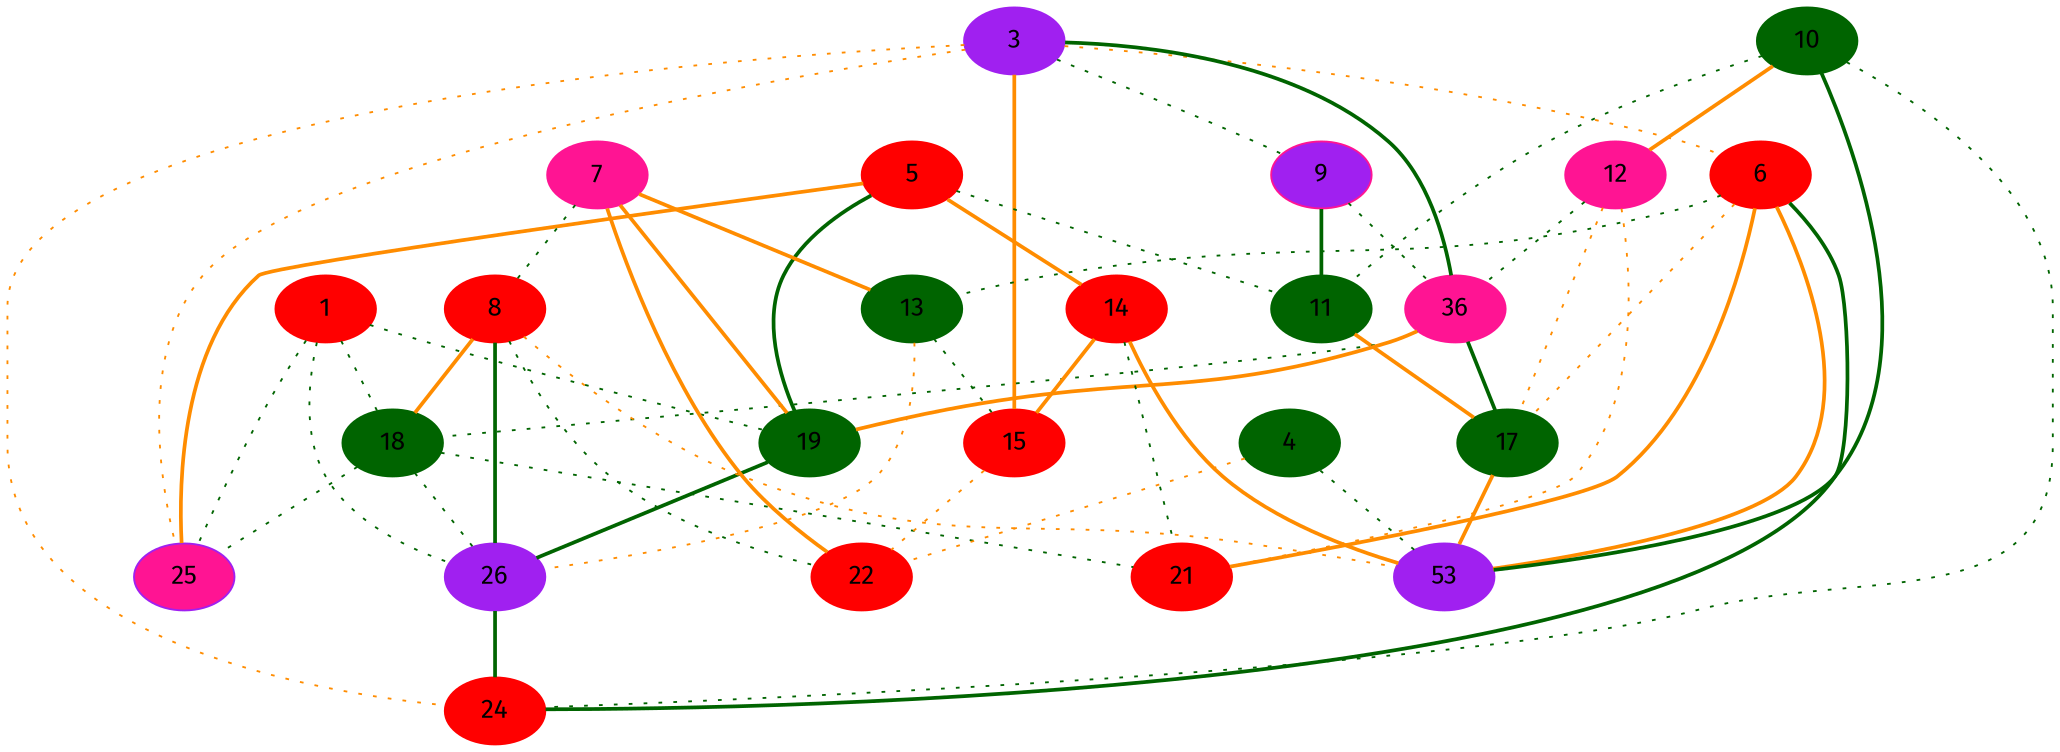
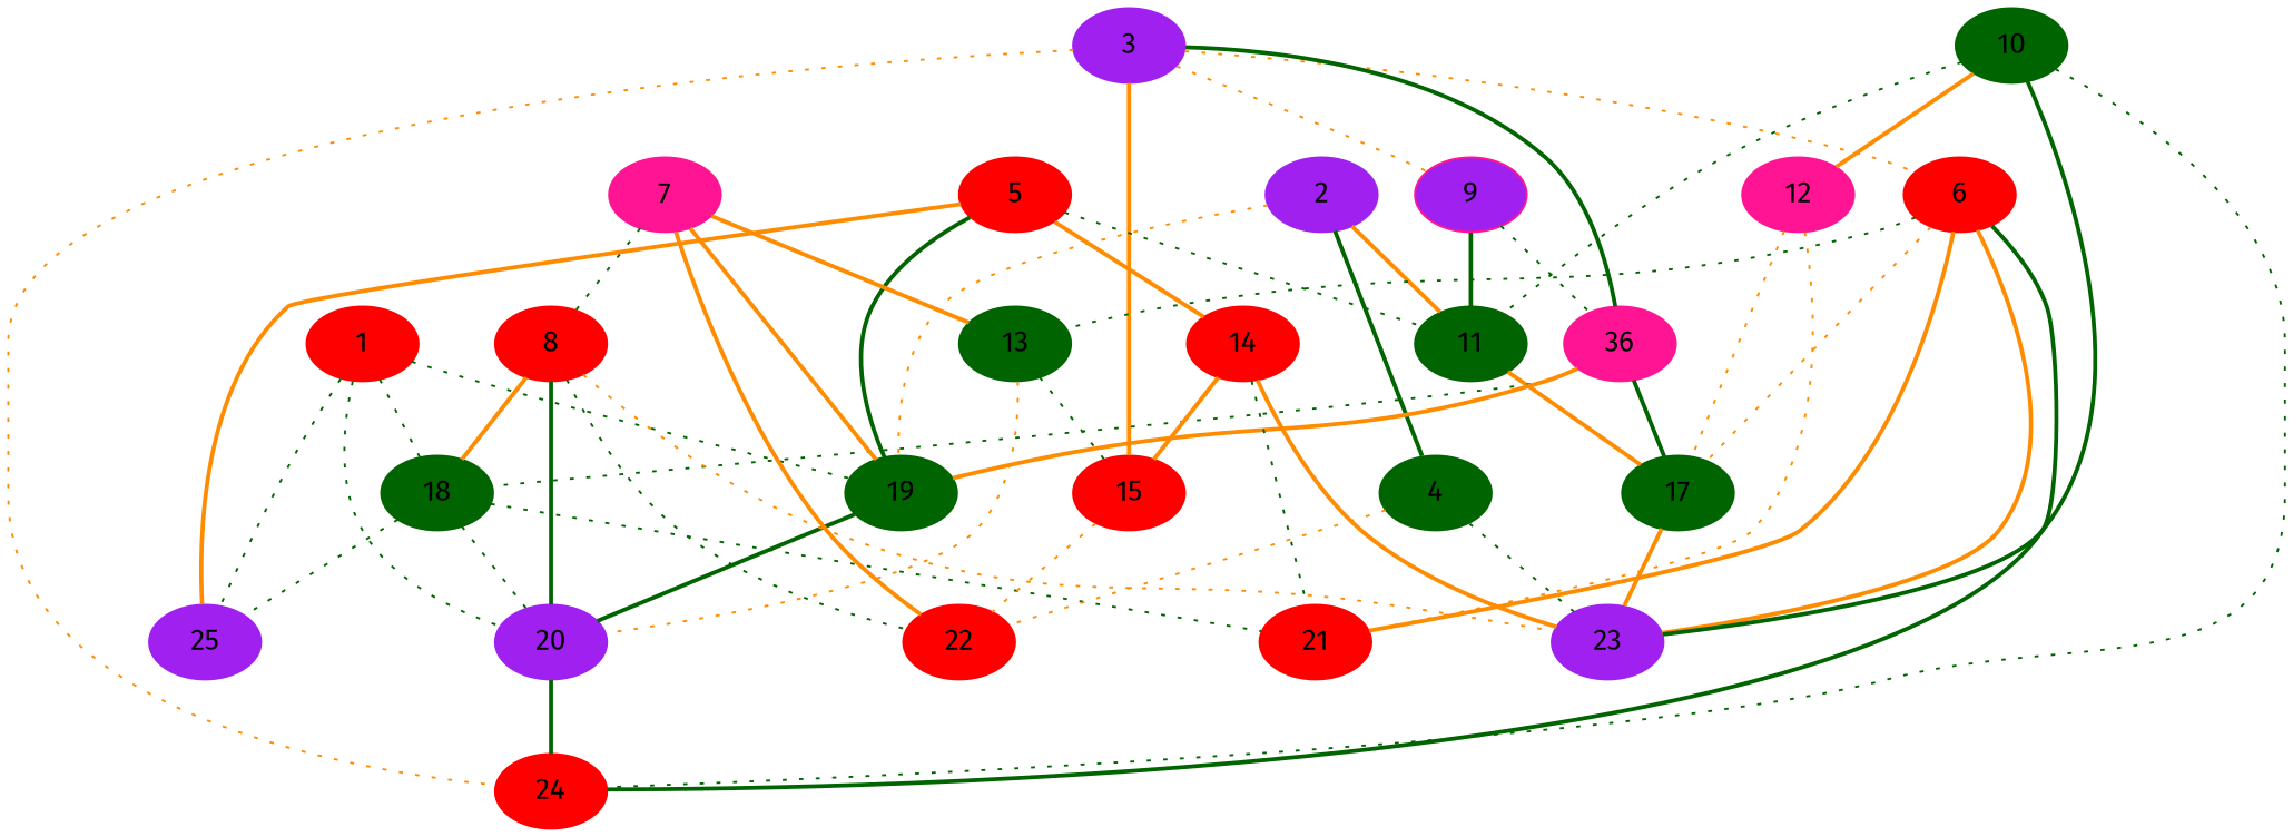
  graph {
    fontname="Fira Sans"
    node [color=red fontname="Fira Sans" style=filled]
    edge [color=darkgreen fontname="Fira Sans" style=dotted weight=1.0]
    18 [color=darkgreen]
    1
    19 [color=darkgreen]
-   20 [color=purple label=26]
-   25 [color=purple fillcolor=deeppink]
+   20 [color=purple]
+   25 [color=purple]
    21
    24
+   2 [color=purple]
    4 [color=darkgreen]
    11 [color=darkgreen]
    22
-   23 [color=purple label=53]
+   23 [color=purple]
    17 [color=darkgreen]
    3 [color=purple]
    6
    9 [color=deeppink fillcolor=purple]
    15
    n18 [color=deeppink label=36]
    13 [color=darkgreen]
    5
    14
    7 [color=deeppink]
    8
    10 [color=darkgreen]
    12 [color=deeppink]
    18 -- 20
    18 -- 25
    18 -- 21
    1 -- 18
    1 -- 19
    1 -- 20
    1 -- 25
    19 -- 20 [style=bold]
    20 -- 24 [style=bold weight=2.0]
+   2 -- 19 [color=darkorange]
+   2 -- 4 [style=bold weight=2.0]
+   2 -- 11 [color=darkorange style=bold]
    4 -- 22 [color=darkorange]
    4 -- 23
    11 -- 17 [color=darkorange style=bold]
    17 -- 23 [color=darkorange style=bold]
-   3 -- 25 [color=darkorange]
    3 -- 24 [color=darkorange weight=2.0]
    3 -- 6 [color=darkorange]
-   3 -- 9
+   3 -- 9 [color=darkorange]
    3 -- 15 [color=darkorange style=bold weight=2.0]
    3 -- n18 [style=bold]
    6 -- 21 [color=darkorange style=bold]
    6 -- 24 [style=bold]
    6 -- 23 [color=darkorange style=bold]
    6 -- 17 [color=darkorange]
    6 -- 13
    9 -- 11 [style=bold]
    9 -- n18
    15 -- 22 [color=darkorange weight=2.0]
    n18 -- 18
    n18 -- 19 [color=darkorange style=bold]
    n18 -- 17 [style=bold]
    13 -- 20 [color=darkorange]
    13 -- 15
    5 -- 19 [style=bold]
    5 -- 25 [color=darkorange style=bold]
    5 -- 11 [weight=2.0]
    5 -- 14 [color=darkorange style=bold weight=2.0]
    14 -- 21 [weight=2.0]
    14 -- 23 [color=darkorange style=bold]
    14 -- 15 [color=darkorange style=bold]
    7 -- 19 [color=darkorange style=bold]
    7 -- 22 [color=darkorange style=bold weight=2.0]
    7 -- 13 [color=darkorange style=bold]
    7 -- 8
    8 -- 18 [color=darkorange style=bold]
    8 -- 20 [style=bold weight=2.0]
    8 -- 22
    8 -- 23 [color=darkorange]
    10 -- 24
    10 -- 11
    10 -- 23 [style=bold]
    10 -- 12 [color=darkorange style=bold]
    12 -- 21 [color=darkorange weight=2.0]
    12 -- 17 [color=darkorange weight=2.0]
-   12 -- n18
  }
